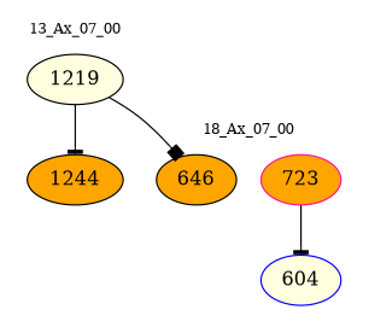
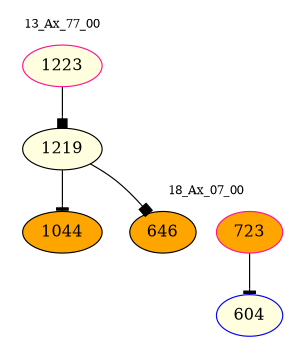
  digraph {
    node [color=black fillcolor=orange style=filled]
    edge [arrowhead=tee color=black]
    n1 [color=deeppink label=723]
    n2 [color=blue fillcolor=lightyellow label=604]
    n3 [label=646]
+   n4 [color=deeppink fillcolor=lightyellow label=1223]
    n5 [fillcolor=lightyellow label=1219]
-   n6 [label=1244]
+   n6 [label=1044]
    subgraph cluster_1 {
      color=white
      fontsize=10
      label="18_Ax_07_00"
      n1
      n2
      n3
    }
    subgraph cluster_2 {
      color=white
      fontsize=10
-     label="13_Ax_07_00"
+     label="13_Ax_77_00"
+     n4
      n5
      n6
    }
    n1 -> n2
+   n4 -> n5 [arrowhead=box]
    n5 -> n3 [arrowhead=box]
    n5 -> n6
  }
